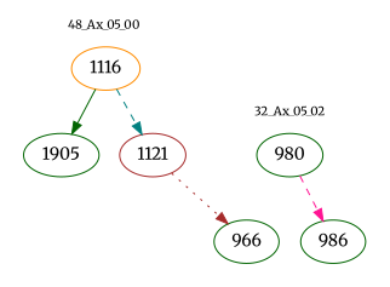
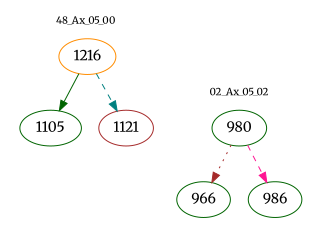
  digraph {
    fontname=Merriweather
    node [color=darkgreen fontname=Merriweather]
    edge [fontname=Merriweather style=dashed]
-   n1 [color=darkorange label=1116]
-   n2 [label=1905]
+   n1 [color=darkorange label=1216]
+   n2 [label=1105]
    n3 [color=brown label=1121]
    n4 [label=980]
    n5 [label=966]
    n6 [label=986]
    subgraph cluster_1 {
      color=white
      fontsize=10
      label="48_Ax_05_00"
      n1
      n2
      n3
    }
    subgraph cluster_2 {
      color=white
      fontsize=10
-     label="32_Ax_05_02"
+     label="02_Ax_05_02"
      n4
      n5
      n6
    }
    n1 -> n2 [color=darkgreen style=solid]
    n1 -> n3 [color=teal]
-   n3 -> n5 [color=brown style=dotted]
+   n4 -> n5 [color=brown style=dotted]
    n4 -> n6 [color=deeppink]
  }
